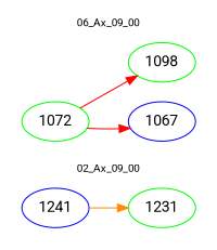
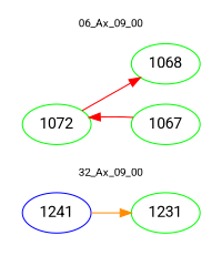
  digraph {
    fontname=Roboto
    rankdir=LR
    node [color=green fontname=Roboto]
    edge [color=red fontname=Roboto]
    n1 [color=blue label=1241]
    n2 [label=1231]
    n3 [label=1072]
-   n4 [color=blue label=1067]
-   n5 [label=1098]
+   n4 [label=1067]
+   n5 [label=1068]
    subgraph cluster_1 {
      color=white
      fontsize=10
-     label="02_Ax_09_00"
+     label="32_Ax_09_00"
      n1
      n2
    }
    subgraph cluster_2 {
      color=white
      fontsize=10
      label="06_Ax_09_00"
      n3
      n4
      n5
    }
    n1 -> n2 [color=darkorange]
-   n3 -> n4
+   n4 -> n3
    n3 -> n5
  }
